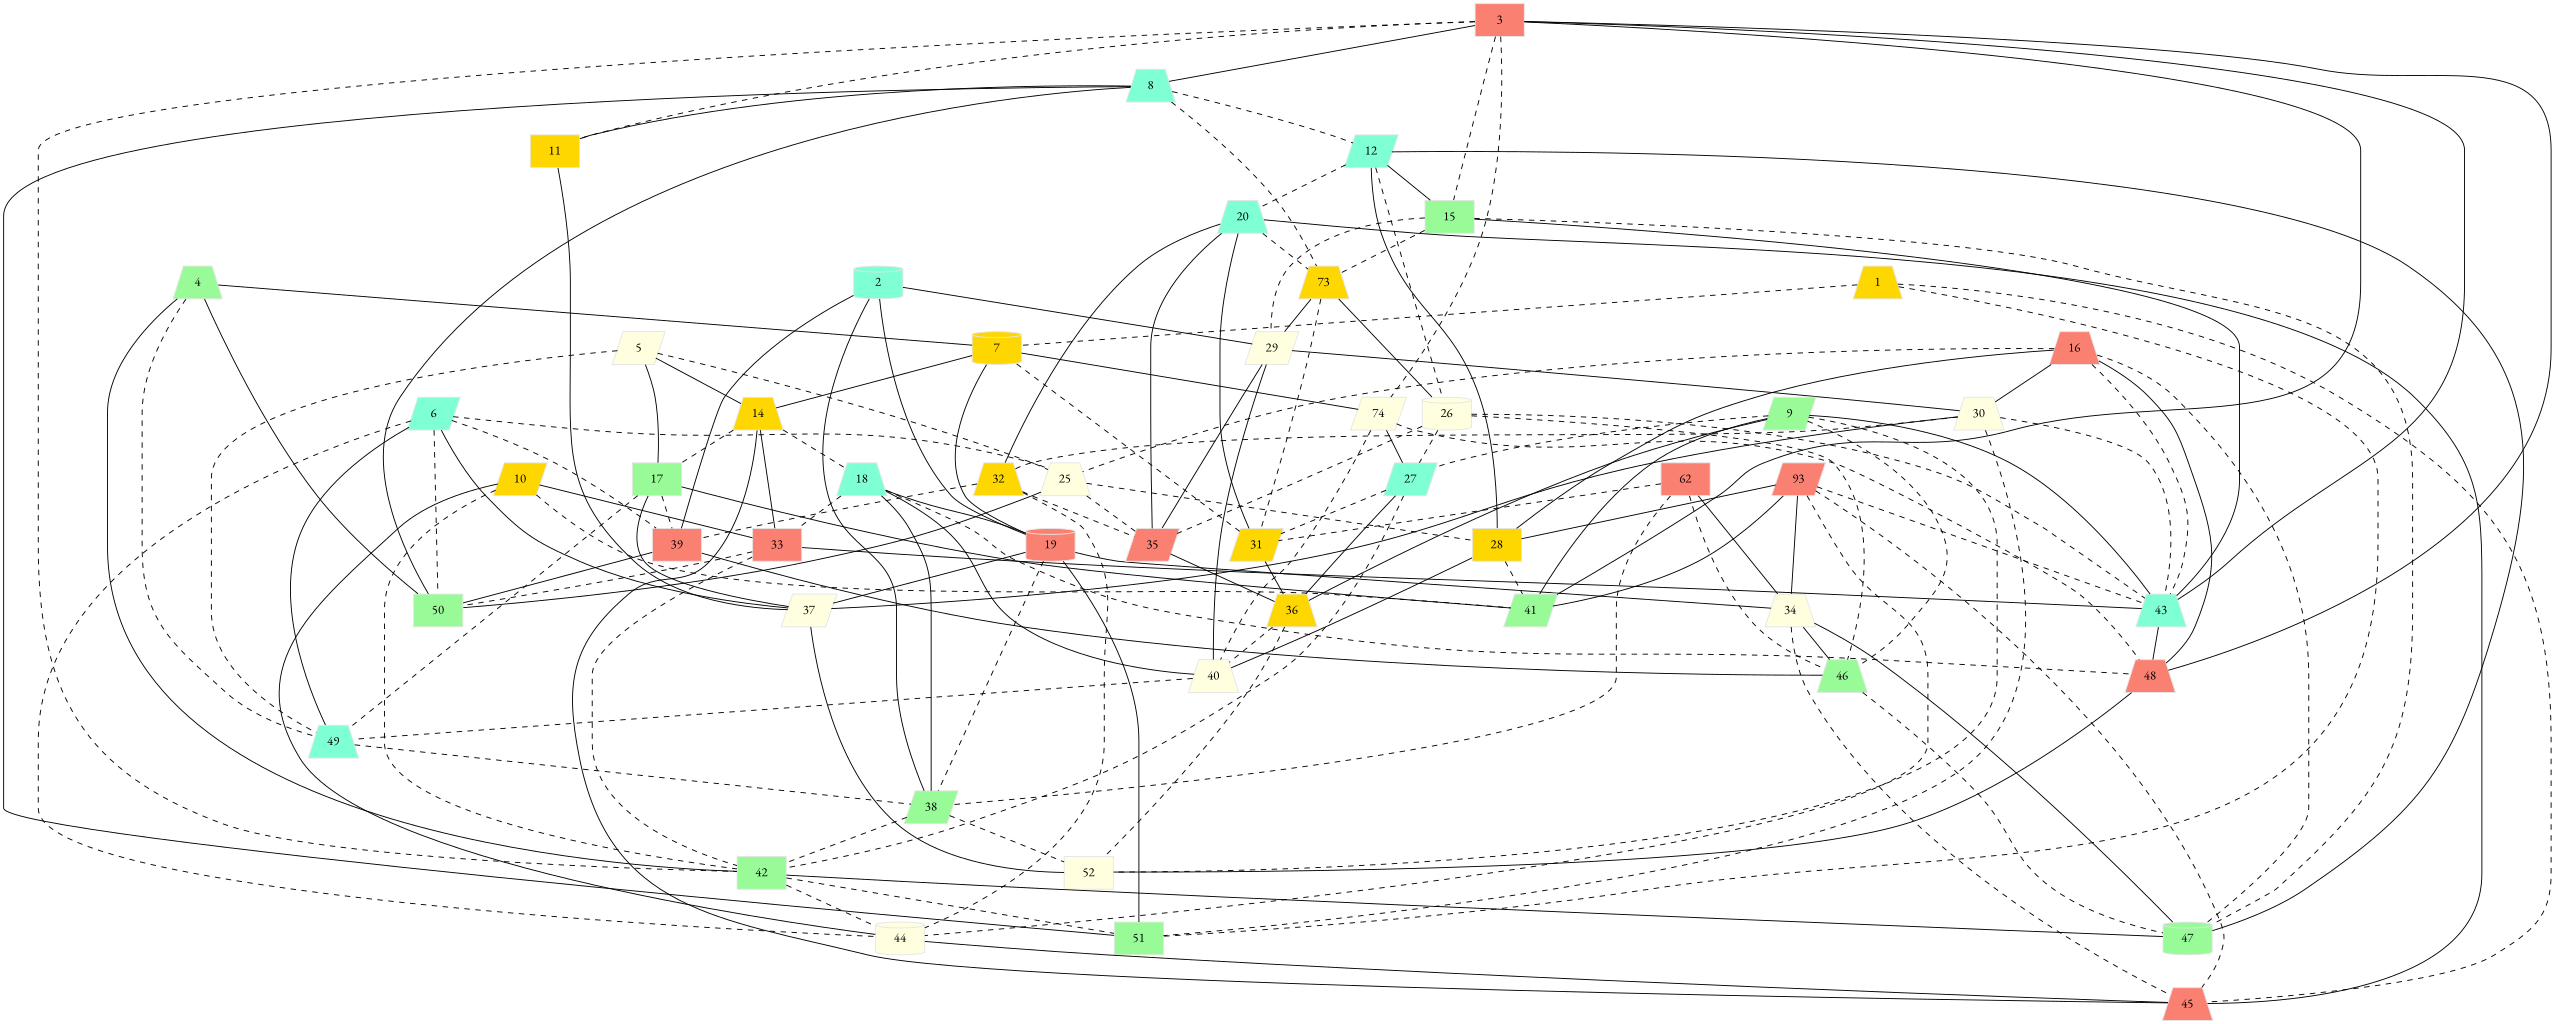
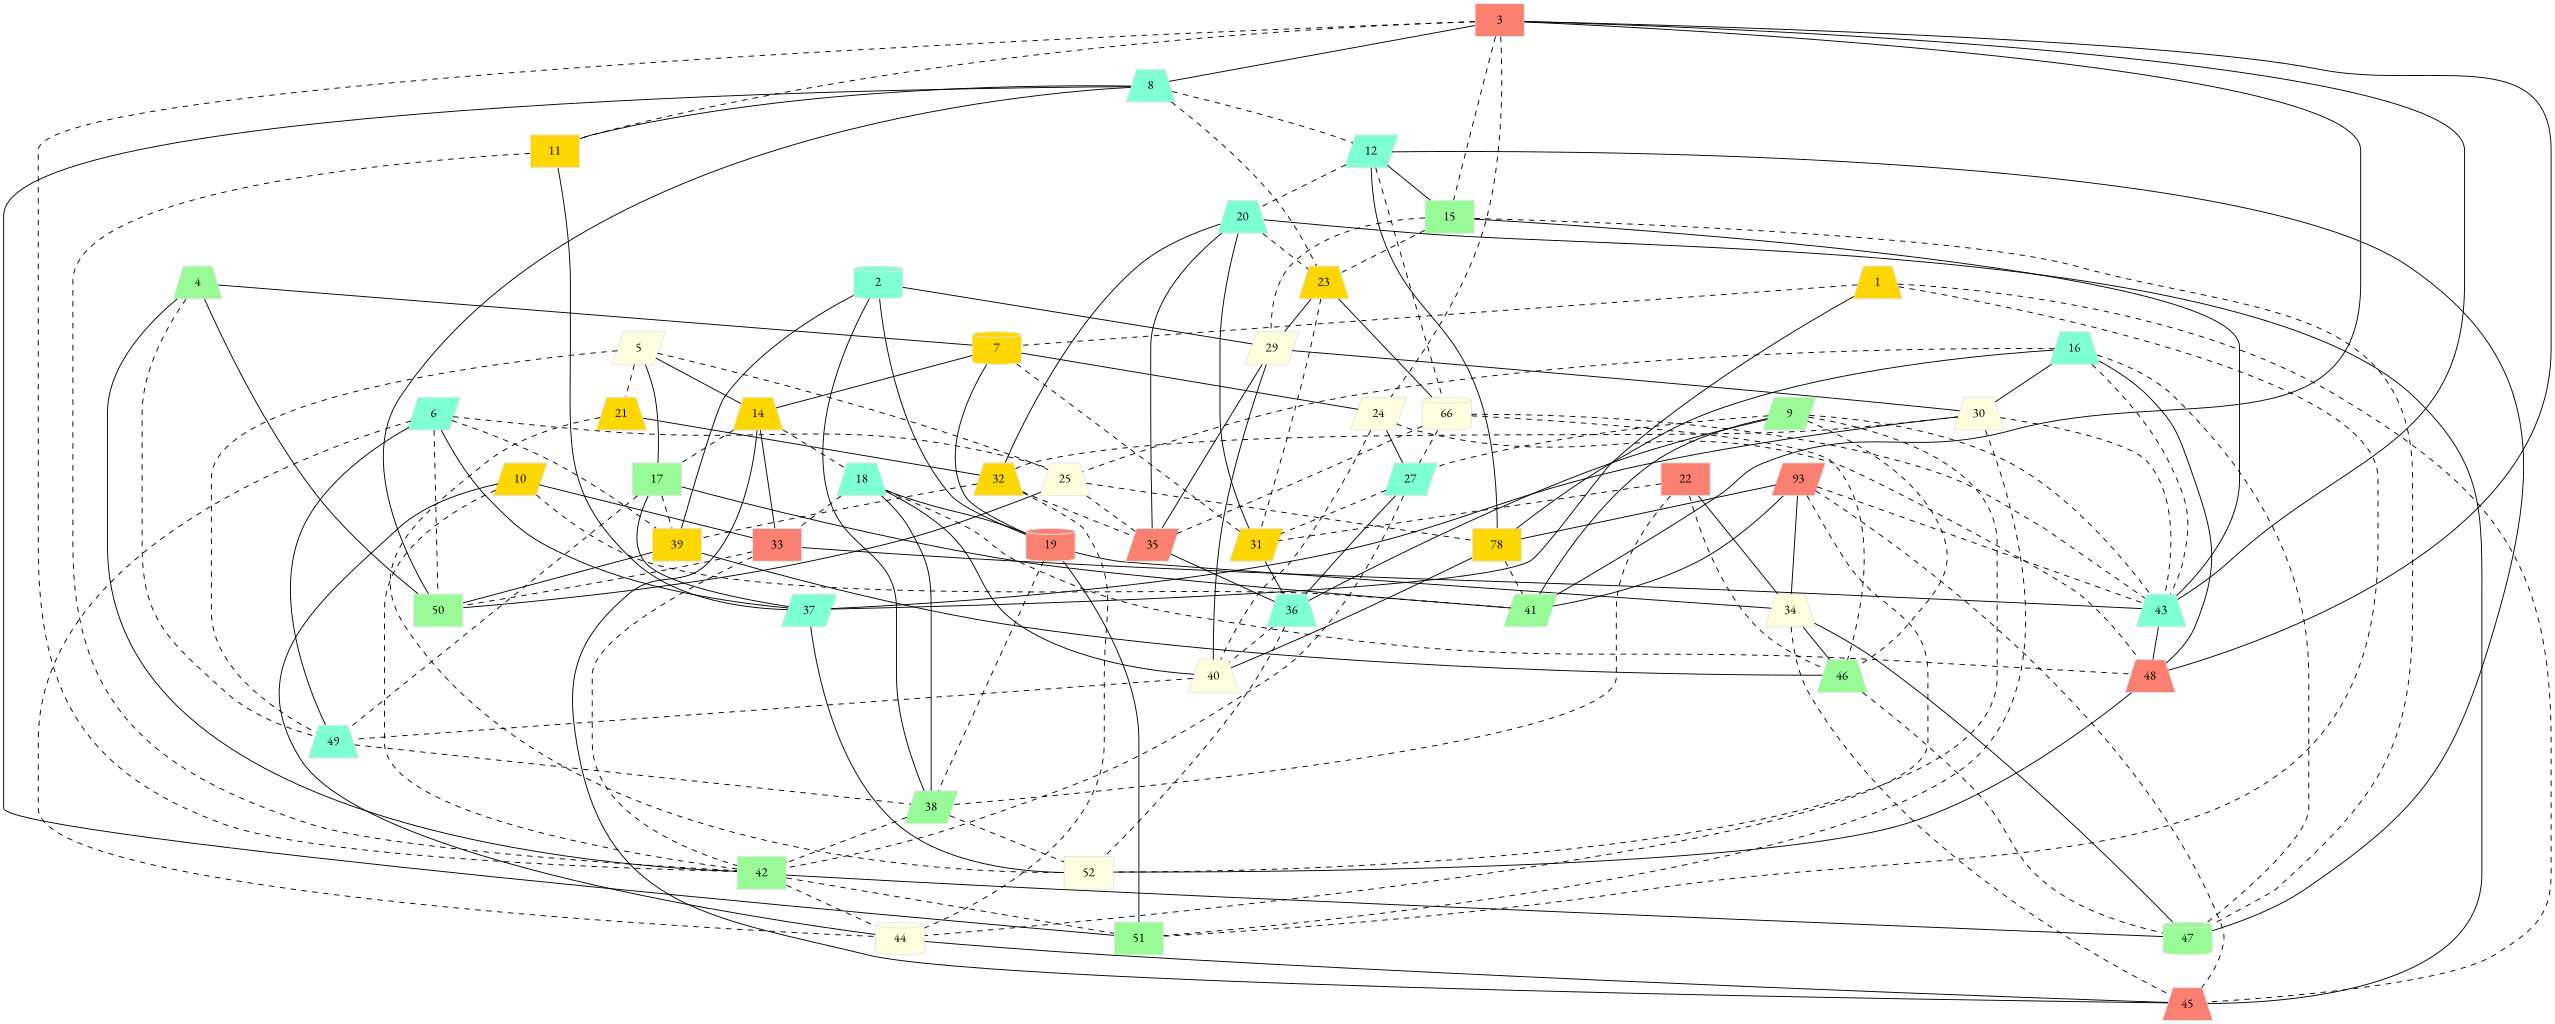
  graph {
    fontname="EB Garamond"
    node [color=gray90 fillcolor=gold fontname="EB Garamond" shape=trapezium style=filled]
    edge [fontname="EB Garamond" style=dashed weight=1.0]
    7 [shape=cylinder]
    1
-   37 [fillcolor=lightyellow shape=parallelogram]
+   37 [fillcolor=aquamarine shape=parallelogram]
    45 [fillcolor=salmon]
    51 [fillcolor=palegreen shape=box]
    19 [fillcolor=salmon shape=cylinder]
-   24 [fillcolor=lightyellow shape=parallelogram label=74]
+   24 [fillcolor=lightyellow shape=parallelogram]
    14
    31 [shape=parallelogram]
    52 [fillcolor=lightyellow shape=box]
    2 [fillcolor=aquamarine shape=cylinder]
    29 [fillcolor=lightyellow shape=parallelogram]
    38 [fillcolor=palegreen shape=parallelogram]
-   39 [fillcolor=salmon shape=box]
+   39 [shape=box]
    34 [fillcolor=lightyellow]
    30 [fillcolor=lightyellow]
    40 [fillcolor=lightyellow]
    35 [fillcolor=salmon shape=parallelogram]
    42 [fillcolor=palegreen shape=box]
    50 [fillcolor=palegreen shape=box]
    46 [fillcolor=palegreen]
    3 [fillcolor=salmon shape=box]
    8 [fillcolor=aquamarine]
    11 [shape=box]
    15 [fillcolor=palegreen shape=box]
    41 [fillcolor=palegreen shape=parallelogram]
    43 [fillcolor=aquamarine]
    48 [fillcolor=salmon]
    12 [fillcolor=aquamarine shape=parallelogram]
-   23 [label=73]
+   23
    47 [fillcolor=palegreen shape=cylinder]
    27 [fillcolor=aquamarine shape=parallelogram]
    44 [fillcolor=lightyellow shape=cylinder]
    4 [fillcolor=palegreen]
    49 [fillcolor=aquamarine]
    5 [fillcolor=lightyellow shape=parallelogram]
    17 [fillcolor=palegreen shape=box]
+   21
    25 [fillcolor=lightyellow]
    33 [fillcolor=salmon shape=box]
    18 [fillcolor=aquamarine]
    32
-   28 [shape=box]
+   28 [shape=box label=78]
    6 [fillcolor=aquamarine shape=parallelogram]
-   36
+   36 [fillcolor=aquamarine]
    20 [fillcolor=aquamarine]
-   26 [fillcolor=lightyellow shape=cylinder]
+   26 [fillcolor=lightyellow shape=cylinder label=66]
    9 [fillcolor=palegreen shape=parallelogram]
    10 [shape=parallelogram]
    n50 [fillcolor=salmon label=93 shape=parallelogram]
-   16 [fillcolor=salmon]
-   22 [fillcolor=salmon shape=box label=62]
+   16 [fillcolor=aquamarine]
+   22 [fillcolor=salmon shape=box]
    7 -- 19 [style=solid]
    7 -- 24 [style=solid]
    7 -- 14 [style=solid]
    7 -- 31
    1 -- 7
-   19 -- 37 [style=solid]
+   1 -- 37 [style=solid]
    1 -- 45
    1 -- 51
    37 -- 52 [style=solid]
    19 -- 51 [style=solid]
    19 -- 38
    19 -- 34 [style=solid]
    24 -- 40
    24 -- 48
    24 -- 27 [style=solid]
    14 -- 45 [style=solid]
    14 -- 17
    14 -- 33 [style=solid]
    14 -- 18
    31 -- 36 [style=solid]
    2 -- 19 [style=solid]
    2 -- 29 [style=solid]
    2 -- 38 [style=solid]
    2 -- 39 [style=solid]
    29 -- 30 [style=solid]
    29 -- 40 [style=solid]
    29 -- 35 [style=solid]
    38 -- 52
    38 -- 42
    39 -- 50 [style=solid]
    39 -- 46 [style=solid]
    34 -- 45
    34 -- 46 [style=solid]
    34 -- 47 [style=solid]
    30 -- 37 [style=solid]
    30 -- 51
    30 -- 43
    30 -- 32
    40 -- 49
    35 -- 36 [style=solid]
    42 -- 51
    42 -- 47 [style=solid]
    42 -- 44
    46 -- 47
    3 -- 24 [weight=2.0]
    3 -- 42
    3 -- 8 [style=solid]
    3 -- 11
    3 -- 15
    3 -- 41 [style=solid]
    3 -- 43 [style=solid weight=2.0]
    3 -- 48 [style=solid]
    8 -- 51 [style=solid]
    8 -- 50 [style=solid]
    8 -- 11 [style=solid]
    8 -- 12
    8 -- 23
    11 -- 37 [style=solid]
+   11 -- 42
    15 -- 29
    15 -- 43 [style=solid]
    15 -- 23
    15 -- 47
    43 -- 48 [style=solid]
    48 -- 52 [style=solid]
    12 -- 15 [style=solid]
    12 -- 47 [style=solid]
    12 -- 28 [style=solid]
    12 -- 20
    12 -- 26
    23 -- 31
    23 -- 29 [style=solid]
    23 -- 26 [style=solid]
    27 -- 31
    27 -- 42
    27 -- 36 [style=solid]
    44 -- 45 [style=solid]
    4 -- 7 [style=solid]
    4 -- 42 [style=solid]
    4 -- 50 [style=solid]
    4 -- 49
    49 -- 38
    5 -- 14 [style=solid]
    5 -- 49
    5 -- 17 [style=solid]
+   5 -- 21 [weight=2.0]
    5 -- 25
    17 -- 37 [style=solid]
    17 -- 39
    17 -- 41 [style=solid]
    17 -- 49
+   21 -- 52
+   21 -- 32 [style=solid]
    25 -- 35
    25 -- 50 [style=solid]
    25 -- 28
    33 -- 42
    33 -- 50
    33 -- 43 [style=solid]
    18 -- 19 [style=solid]
    18 -- 38 [style=solid]
    18 -- 40 [style=solid]
    18 -- 48
    18 -- 33
    32 -- 39
    32 -- 35
    32 -- 44
    28 -- 40 [style=solid]
    28 -- 41
    6 -- 37 [style=solid]
    6 -- 39
    6 -- 50
    6 -- 44
    6 -- 49 [style=solid]
    6 -- 25
    36 -- 52
    36 -- 40
    20 -- 45 [style=solid]
    20 -- 31 [style=solid]
    20 -- 35 [style=solid]
    20 -- 23
    20 -- 32 [style=solid]
    26 -- 35
    26 -- 46
    26 -- 43
    26 -- 27
    9 -- 52
    9 -- 46
    9 -- 41 [style=solid]
-   9 -- 43 [style=solid]
+   9 -- 43
    9 -- 27
    9 -- 36 [style=solid]
    10 -- 42
    10 -- 41
    10 -- 44 [style=solid]
    10 -- 33 [style=solid]
    n50 -- 45
    n50 -- 34 [style=solid]
    n50 -- 41 [style=solid]
    n50 -- 43
    n50 -- 44
    n50 -- 28 [style=solid]
    16 -- 30 [style=solid]
    16 -- 43
    16 -- 48 [style=solid]
    16 -- 47
    16 -- 25
    16 -- 28 [style=solid]
    22 -- 31
    22 -- 38
    22 -- 34 [style=solid]
    22 -- 46
  }
